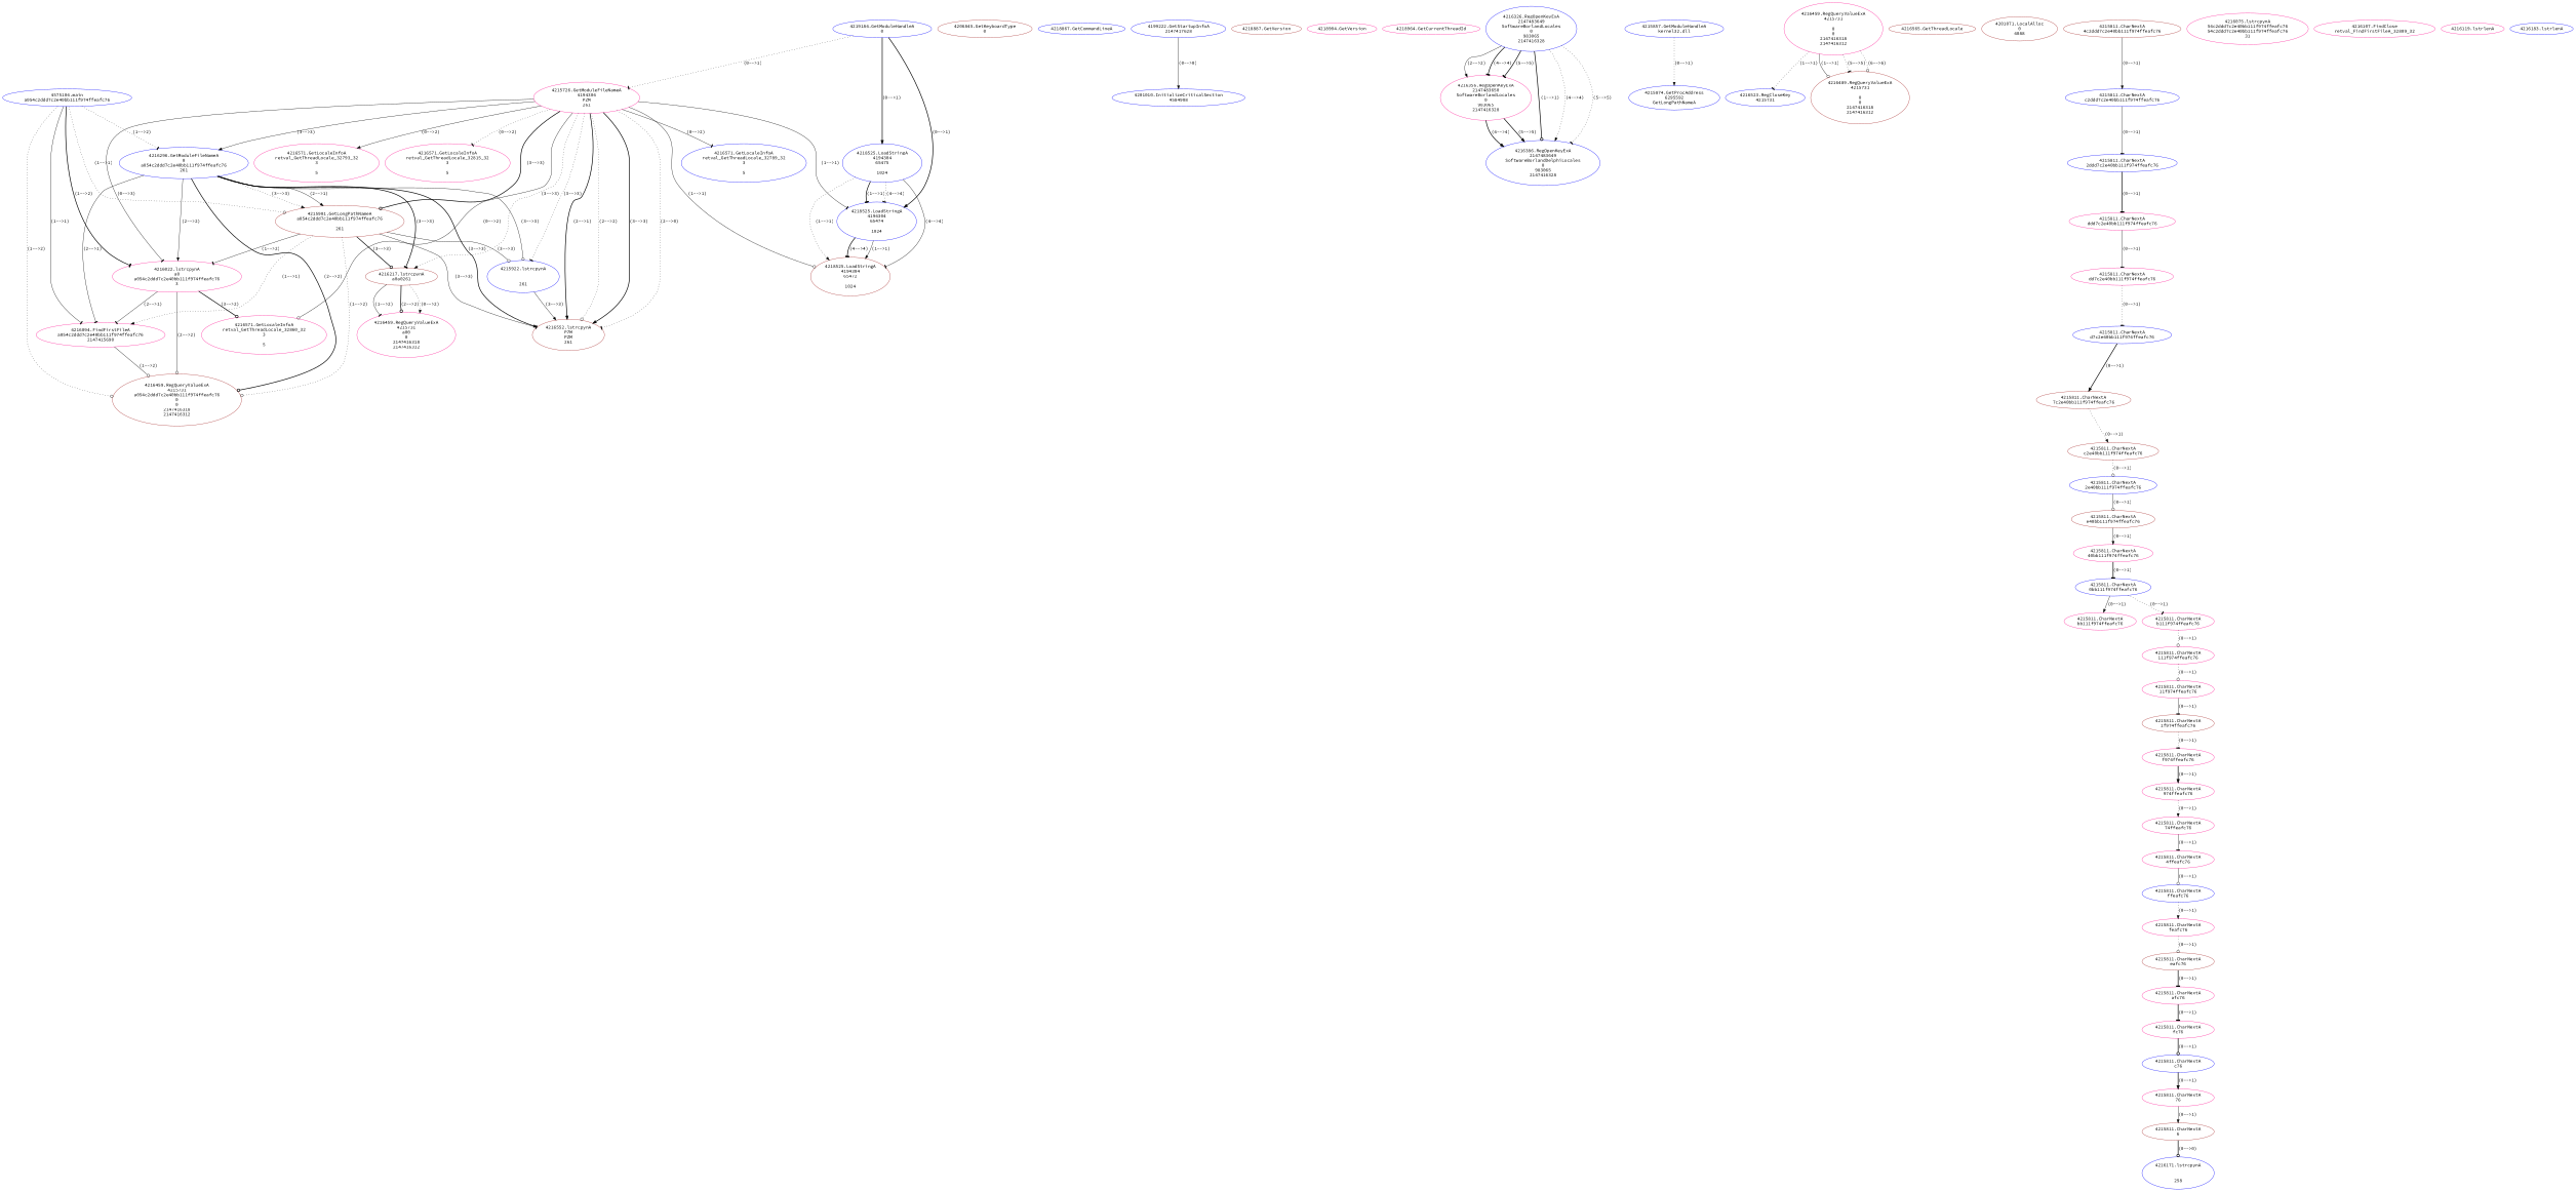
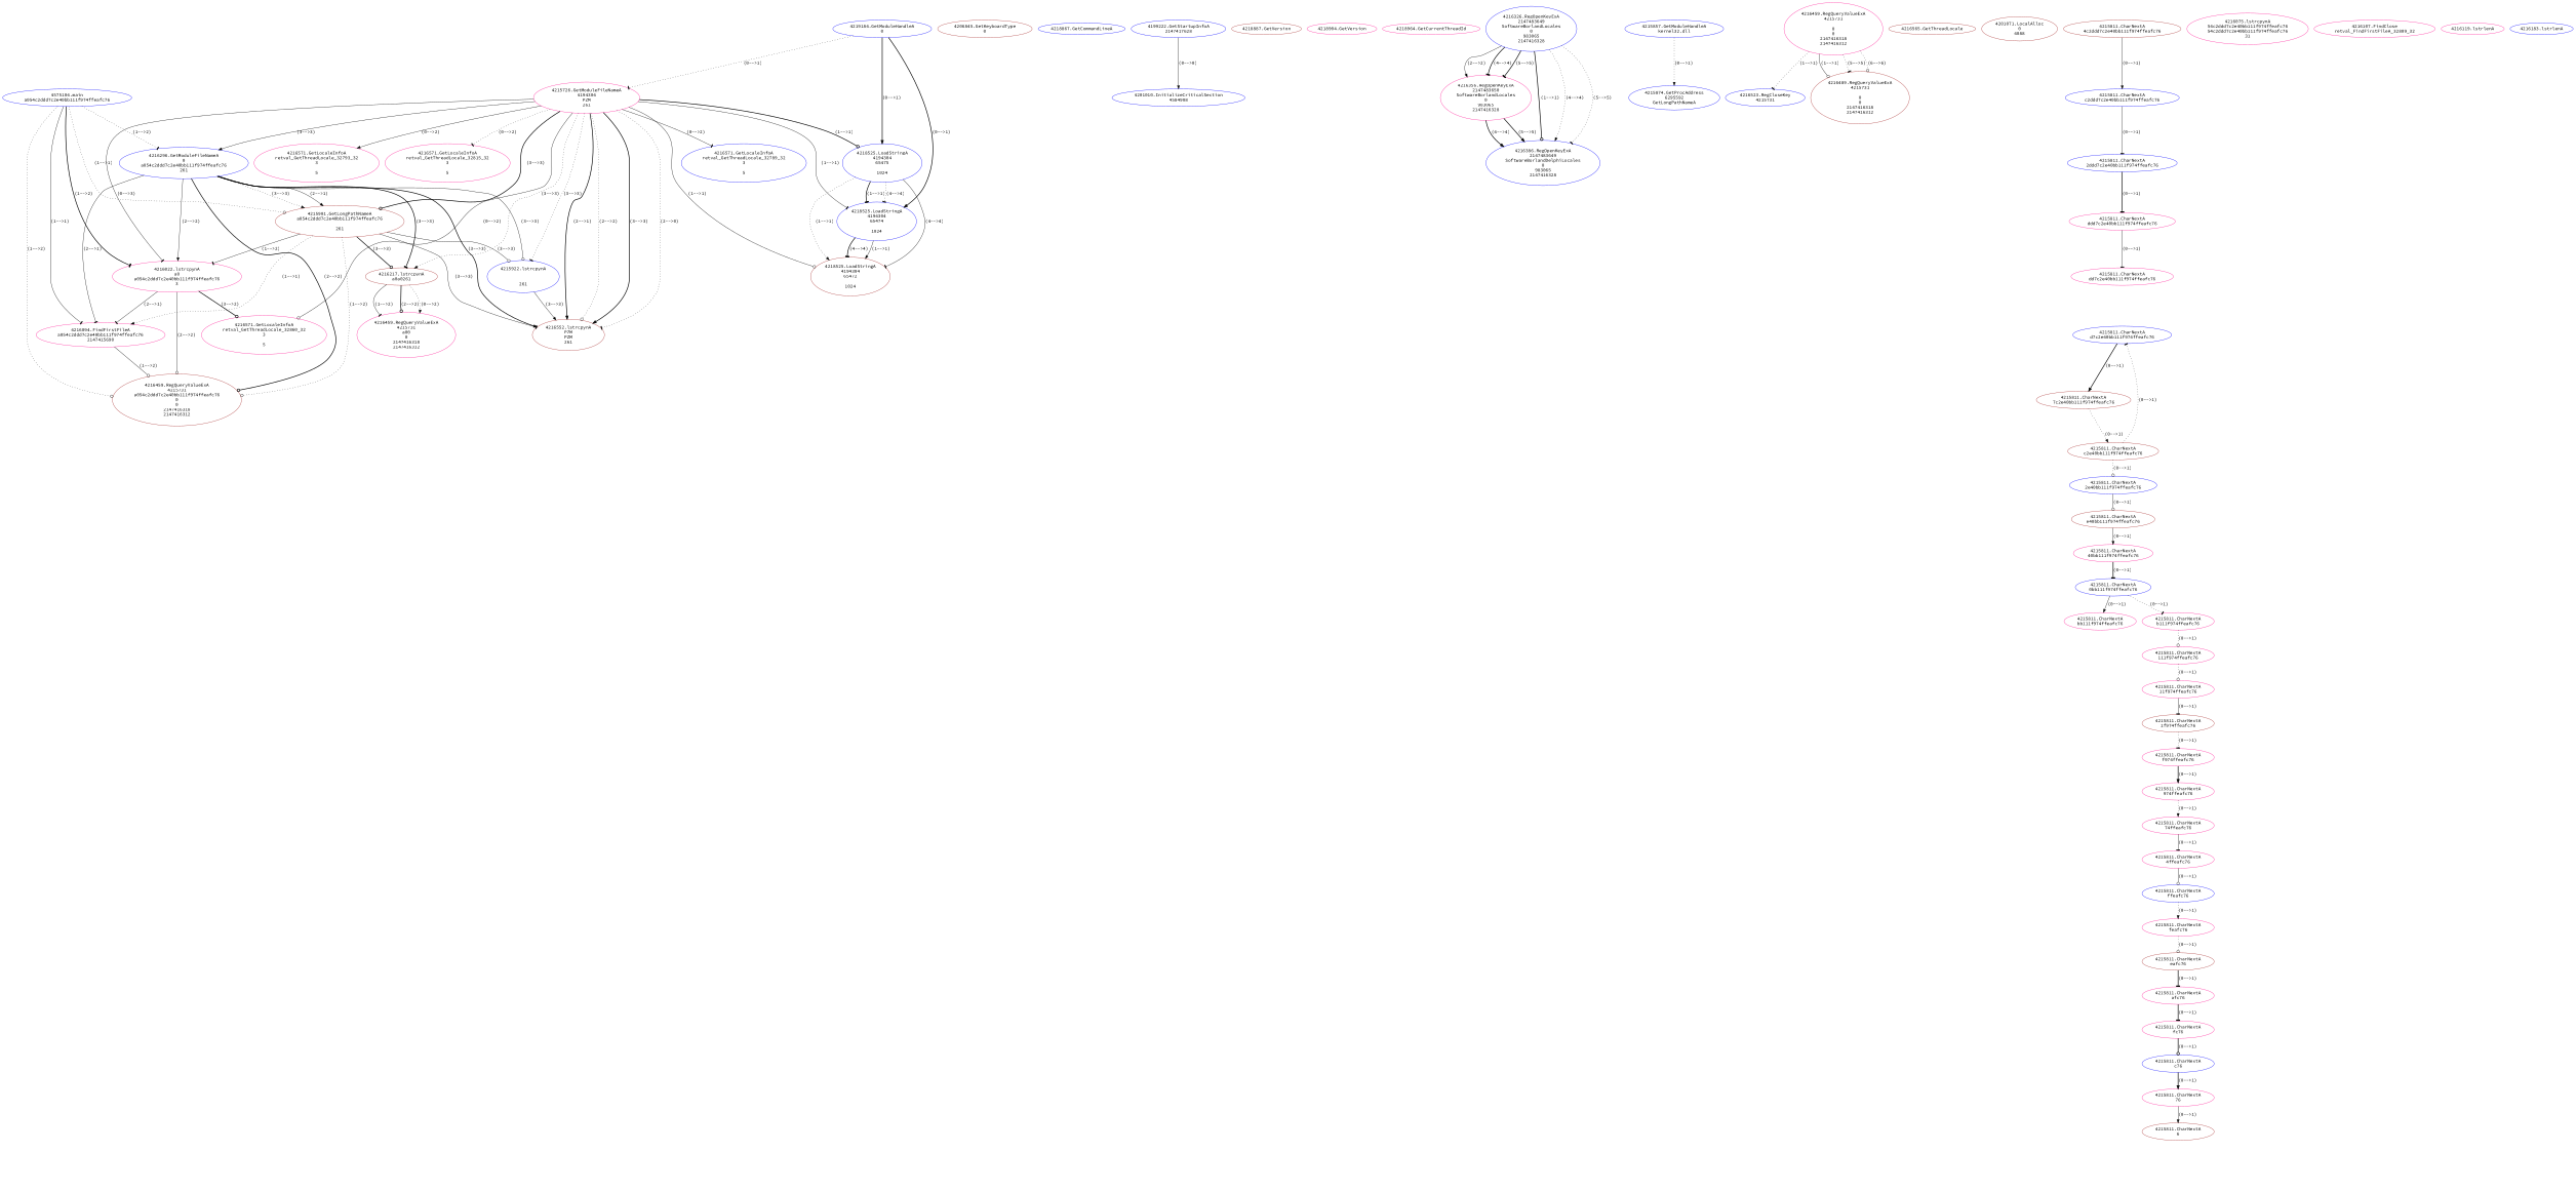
  digraph {
    fontname="Source Code Pro"
    node [color=deeppink fontname="Source Code Pro"]
    edge [arrowhead=tee fontname="Source Code Pro" style=solid]
    n1 [color=blue label="4575104.main\na054c2ddd7c2e40bb111f974ffeafc76"]
    n2 [color=blue label="4216296.GetModuleFileNameA\n0\na054c2ddd7c2e40bb111f974ffeafc76\n261"]
    n3 [color=brown label="4215901.GetLongPathNameA\na054c2ddd7c2e40bb111f974ffeafc76\n\n261"]
    n4 [label="4216022.lstrcpynA\na0\na054c2ddd7c2e40bb111f974ffeafc76\n3"]
    n5 [label="4216094.FindFirstFileA\na054c2ddd7c2e40bb111f974ffeafc76\n2147415690"]
    n6 [color=brown label="4216459.RegQueryValueExA\n4215731\na054c2ddd7c2e40bb111f974ffeafc76\n0\n0\n2147416318\n2147416312"]
    n7 [color=blue label="4215922.lstrcpynA\n\n\n261"]
    n8 [color=brown label="4216552.lstrcpynA\nPZM\nPZM\n261"]
    n9 [color=brown label="4216217.lstrcpynA\na0a0261"]
    n10 [label="4216571.GetLocaleInfoA\nretval_GetThreadLocale_32860_32\n3\n\n5"]
    n11 [color=blue label="4219184.GetModuleHandleA\n0"]
    n12 [label="4215726.GetModuleFileNameA\n4194304\nPZM\n261"]
    n13 [color=blue label="4218525.LoadStringA\n4194304\n65475\n\n1024"]
    n14 [color=blue label="4218525.LoadStringA\n4194304\n65474\n\n1024"]
    n15 [color=brown label="4218525.LoadStringA\n4194304\n65472\n\n1024"]
    n16 [color=blue label="4216571.GetLocaleInfoA\nretval_GetThreadLocale_32789_32\n3\n\n5"]
    n17 [label="4216571.GetLocaleInfoA\nretval_GetThreadLocale_32793_32\n3\n\n5"]
    n18 [label="4216571.GetLocaleInfoA\nretval_GetThreadLocale_32815_32\n3\n\n5"]
    n19 [color=brown label="4206845.GetKeyboardType\n0"]
    n20 [color=blue label="4218867.GetCommandLineA\n"]
    n21 [color=blue label="4199222.GetStartupInfoA\n2147417628"]
    n22 [color=blue label="4201010.InitializeCriticalSection\n4584908"]
    n23 [color=brown label="4218887.GetVersion\n"]
    n24 [label="4218904.GetVersion\n"]
    n25 [label="4218964.GetCurrentThreadId\n"]
    n26 [label="4216459.RegQueryValueExA\n4215731\na00\n0\n2147416318\n2147416312"]
    n27 [color=blue label="4216326.RegOpenKeyExA\n2147483649\nSoftware\Borland\Locales\n0\n983065\n2147416328"]
    n28 [label="4216356.RegOpenKeyExA\n2147483650\nSoftware\Borland\Locales\n0\n983065\n2147416328"]
    n29 [color=blue label="4216386.RegOpenKeyExA\n2147483649\nSoftware\Borland\Delphi\Locales\n0\n983065\n2147416328"]
    n30 [color=blue label="4215857.GetModuleHandleA\nkernel32.dll"]
    n31 [color=blue label="4215874.GetProcAddress\n6295592\nGetLongPathNameA"]
    n32 [label="4216459.RegQueryValueExA\n4215731\n\n0\n0\n2147416318\n2147416312"]
    n33 [color=blue label="4216523.RegCloseKey\n4215731"]
    n34 [color=brown label="4216489.RegQueryValueExA\n4215731\n\n0\n0\n2147416318\n2147416312"]
    n35 [color=brown label="4216565.GetThreadLocale\n"]
    n36 [color=brown label="4201071.LocalAlloc\n0\n4088"]
    n37 [color=brown label="4215811.CharNextA\n4c2ddd7c2e40bb111f974ffeafc76"]
    n38 [color=blue label="4215811.CharNextA\nc2ddd7c2e40bb111f974ffeafc76"]
    n39 [color=blue label="4215811.CharNextA\n2ddd7c2e40bb111f974ffeafc76"]
    n40 [label="4215811.CharNextA\nddd7c2e40bb111f974ffeafc76"]
    n41 [label="4215811.CharNextA\ndd7c2e40bb111f974ffeafc76"]
    n42 [color=blue label="4215811.CharNextA\nd7c2e40bb111f974ffeafc76"]
    n43 [color=brown label="4215811.CharNextA\n7c2e40bb111f974ffeafc76"]
    n44 [color=brown label="4215811.CharNextA\nc2e40bb111f974ffeafc76"]
    n45 [color=blue label="4215811.CharNextA\n2e40bb111f974ffeafc76"]
    n46 [color=brown label="4215811.CharNextA\ne40bb111f974ffeafc76"]
    n47 [label="4215811.CharNextA\n40bb111f974ffeafc76"]
    n48 [color=blue label="4215811.CharNextA\n0bb111f974ffeafc76"]
    n49 [label="4215811.CharNextA\nbb111f974ffeafc76"]
    n50 [label="4215811.CharNextA\nb111f974ffeafc76"]
    n51 [label="4215811.CharNextA\n111f974ffeafc76"]
    n52 [label="4215811.CharNextA\n11f974ffeafc76"]
    n53 [color=brown label="4215811.CharNextA\n1f974ffeafc76"]
    n54 [label="4215811.CharNextA\nf974ffeafc76"]
    n55 [label="4215811.CharNextA\n974ffeafc76"]
    n56 [label="4215811.CharNextA\n74ffeafc76"]
    n57 [label="4215811.CharNextA\n4ffeafc76"]
    n58 [color=blue label="4215811.CharNextA\nffeafc76"]
    n59 [label="4215811.CharNextA\nfeafc76"]
    n60 [color=brown label="4215811.CharNextA\neafc76"]
    n61 [label="4215811.CharNextA\nafc76"]
    n62 [label="4215811.CharNextA\nfc76"]
    n63 [color=blue label="4215811.CharNextA\nc76"]
    n64 [label="4215811.CharNextA\n76"]
    n65 [color=brown label="4215811.CharNextA\n6"]
-   n66 [color=blue label="4216171.lstrcpynA\n\n\n258"]
    n67 [label="4216075.lstrcpynA\n54c2ddd7c2e40bb111f974ffeafc76\n54c2ddd7c2e40bb111f974ffeafc76\n31"]
    n68 [label="4216107.FindClose\nretval_FindFirstFileA_32809_32"]
    n69 [label="4216119.lstrlenA\n"]
    n70 [color=blue label="4216183.lstrlenA\n"]
    n1 -> n2 [label="(1-->2)" style=dotted]
    n1 -> n3 [arrowhead=odot label="(1-->1)" style=dotted]
    n1 -> n4 [label="(1-->2)" style=bold]
    n1 -> n5 [label="(1-->1)"]
    n1 -> n6 [arrowhead=odot label="(1-->2)" style=dotted]
    n2 -> n3 [arrowhead=normal label="(2-->1)"]
    n2 -> n3 [arrowhead=normal label="(3-->3)" style=dotted]
    n2 -> n4 [arrowhead=normal label="(2-->2)"]
    n2 -> n5 [label="(2-->1)"]
    n2 -> n6 [arrowhead=odot label="(2-->2)" style=bold]
    n2 -> n7 [arrowhead=odot label="(3-->3)"]
    n2 -> n8 [arrowhead=normal label="(3-->3)" style=bold]
    n2 -> n9 [label="(3-->3)" style=bold]
    n3 -> n4 [label="(1-->2)"]
    n3 -> n5 [arrowhead=normal label="(1-->1)" style=dotted]
    n3 -> n6 [arrowhead=odot label="(1-->2)" style=dotted]
    n3 -> n7 [arrowhead=odot label="(3-->3)"]
    n3 -> n8 [label="(3-->3)"]
    n3 -> n9 [arrowhead=odot label="(3-->3)" style=bold]
    n4 -> n5 [label="(2-->1)"]
    n4 -> n6 [arrowhead=odot label="(2-->2)"]
    n4 -> n10 [arrowhead=odot label="(3-->2)" style=bold]
    n5 -> n6 [arrowhead=odot label="(1-->2)"]
    n7 -> n8 [arrowhead=normal label="(3-->3)"]
    n9 -> n26 [label="(1-->2)"]
    n9 -> n26 [arrowhead=odot label="(2-->2)" style=bold]
    n9 -> n26 [arrowhead=normal label="(0-->2)" style=dotted]
    n11 -> n12 [label="(0-->1)" style=dotted]
    n11 -> n13 [arrowhead=normal label="(0-->1)" style=bold]
    n11 -> n14 [arrowhead=normal label="(0-->1)" style=bold]
    n12 -> n2 [arrowhead=normal label="(3-->3)"]
    n12 -> n3 [arrowhead=odot label="(3-->3)" style=bold]
    n12 -> n4 [label="(0-->3)"]
    n12 -> n7 [label="(3-->3)" style=dotted]
    n12 -> n8 [arrowhead=normal label="(2-->1)" style=bold]
    n12 -> n8 [arrowhead=odot label="(2-->2)" style=dotted]
    n12 -> n8 [arrowhead=normal label="(3-->3)" style=bold]
    n12 -> n8 [label="(2-->0)" style=dotted]
    n12 -> n9 [arrowhead=normal label="(3-->3)" style=dotted]
    n12 -> n10 [arrowhead=odot label="(0-->2)"]
+   n12 -> n13 [arrowhead=odot label="(1-->1)" style=bold]
    n12 -> n14 [label="(1-->1)"]
    n12 -> n15 [arrowhead=odot label="(1-->1)"]
    n12 -> n16 [label="(0-->2)"]
    n12 -> n17 [arrowhead=normal label="(0-->2)"]
    n12 -> n18 [label="(0-->2)" style=dotted]
    n13 -> n14 [label="(1-->1)" style=bold]
    n13 -> n14 [label="(4-->4)" style=dotted]
    n13 -> n15 [arrowhead=normal label="(1-->1)" style=dotted]
    n13 -> n15 [label="(4-->4)"]
    n14 -> n15 [arrowhead=normal label="(1-->1)"]
    n14 -> n15 [label="(4-->4)" style=bold]
    n21 -> n22 [arrowhead=normal label="(0-->0)"]
    n27 -> n28 [arrowhead=normal label="(2-->2)"]
    n27 -> n28 [label="(4-->4)" style=bold]
    n27 -> n28 [label="(5-->5)" style=bold]
    n27 -> n29 [arrowhead=odot label="(1-->1)" style=bold]
    n27 -> n29 [arrowhead=normal label="(4-->4)" style=dotted]
    n27 -> n29 [label="(5-->5)" style=dotted]
    n28 -> n29 [arrowhead=normal label="(4-->4)" style=bold]
    n28 -> n29 [arrowhead=normal label="(5-->5)" style=bold]
    n30 -> n31 [arrowhead=normal label="(0-->1)" style=dotted]
    n32 -> n33 [label="(1-->1)" style=dotted]
    n32 -> n34 [arrowhead=odot label="(1-->1)"]
    n32 -> n34 [label="(5-->5)" style=dotted]
    n32 -> n34 [arrowhead=odot label="(6-->6)" style=dotted]
    n37 -> n38 [arrowhead=normal label="(0-->1)"]
    n38 -> n39 [label="(0-->1)"]
    n39 -> n40 [label="(0-->1)" style=bold]
    n40 -> n41 [label="(0-->1)"]
-   n41 -> n42 [label="(0-->1)" style=dotted]
+   n44 -> n42 [label="(0-->1)" style=dotted]
    n42 -> n43 [arrowhead=normal label="(0-->1)" style=bold]
    n43 -> n44 [arrowhead=normal label="(0-->1)" style=dotted]
    n44 -> n45 [arrowhead=odot label="(0-->1)" style=dotted]
    n45 -> n46 [arrowhead=odot label="(0-->1)"]
    n46 -> n47 [arrowhead=normal label="(0-->1)"]
    n47 -> n48 [label="(0-->1)" style=bold]
    n48 -> n49 [arrowhead=normal label="(0-->1)"]
    n48 -> n50 [label="(0-->1)" style=dotted]
    n50 -> n51 [arrowhead=odot label="(0-->1)" style=dotted]
    n51 -> n52 [arrowhead=odot label="(0-->1)" style=dotted]
    n52 -> n53 [label="(0-->1)"]
    n53 -> n54 [label="(0-->1)" style=dotted]
    n54 -> n55 [arrowhead=normal label="(0-->1)" style=bold]
    n55 -> n56 [arrowhead=normal label="(0-->1)" style=dotted]
    n56 -> n57 [label="(0-->1)"]
    n57 -> n58 [arrowhead=odot label="(0-->1)"]
    n58 -> n59 [arrowhead=normal label="(0-->1)" style=dotted]
    n59 -> n60 [arrowhead=odot label="(0-->1)" style=dotted]
    n60 -> n61 [label="(0-->1)" style=bold]
    n61 -> n62 [label="(0-->1)" style=bold]
    n62 -> n63 [arrowhead=odot label="(0-->1)" style=bold]
    n63 -> n64 [arrowhead=normal label="(0-->1)" style=bold]
    n64 -> n65 [arrowhead=normal label="(0-->1)"]
-   n65 -> n66 [arrowhead=odot label="(0-->0)" style=bold]
  }
